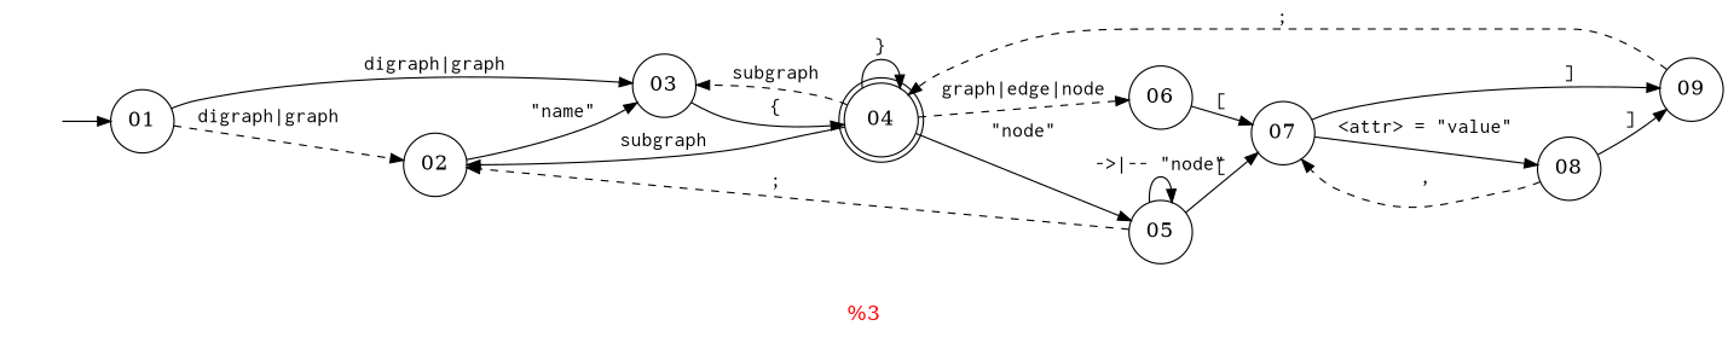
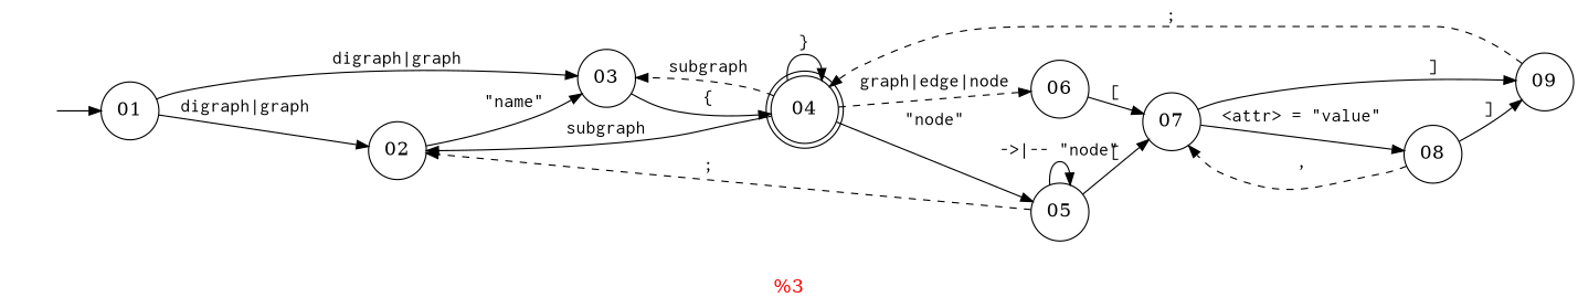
  digraph {
    fontcolor=red
    fontsize=16
    label="\G"
    rankdir=LR
    node [fontsize=16 shape=circle]
    edge [fontname=Courier fontsize=16]
    st [style=invis width=0.6]
    01 [width=0.6]
    02 [width=0.6]
    03 [width=0.6]
    04 [shape=doublecircle width=0.6]
    05 [width=0.6]
    06 [width=0.6]
    07 [width=0.6]
    08 [width=0.6]
    09 [width=0.6]
    st -> 01
-   01 -> 02 [label="digraph|graph" weight=1 style=dashed]
+   01 -> 02 [label="digraph|graph" weight=1]
    01 -> 03 [label="digraph|graph"]
    02 -> 03 [label="\"name\"" weight=1]
    03 -> 04 [label="{" weight=1]
    04 -> 02 [label="subgraph"]
    04 -> 03 [label="subgraph" style=dashed]
    04 -> 04 [label="}"]
    04 -> 05 [label="\"node\"" weight=1]
    04 -> 06 [label="graph|edge|node" style=dashed]
    05 -> 02 [label=";" style=dashed]
    05 -> 05 [label="->|-- \"node\""]
    05 -> 07 [label="["]
    06 -> 07 [label="["]
    07 -> 08 [label="<attr> = \"value\"" weight=1]
    07 -> 09 [label="]"]
    08 -> 07 [label="," style=dashed]
    08 -> 09 [label="]" weight=1]
    09 -> 04 [label=";" style=dashed]
  }
